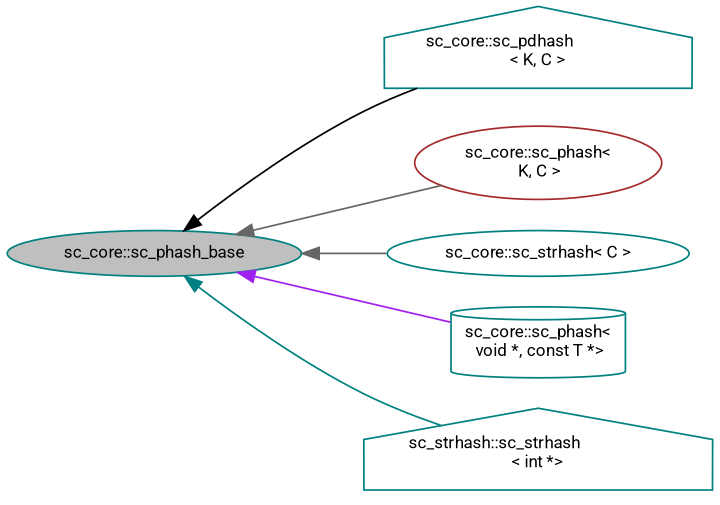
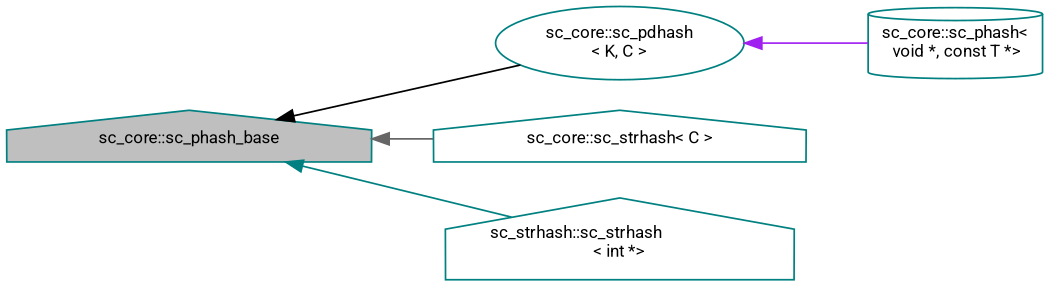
  digraph {
    fontname=Roboto
    rankdir=LR
    node [color=teal fillcolor=white fontname=Roboto fontsize=10 shape=ellipse style=filled]
    edge [color=gray40 dir=back fontname=Roboto fontsize=10 labelfontname=FreeSans labelfontsize=10 style=solid]
-   n1 [fillcolor=grey75 fontcolor=black height=0.2 label="sc_core::sc_phash_base" width=0.4]
-   n2 [height=0.2 label="sc_core::sc_pdhash\l\< K, C \>" shape=house width=0.4]
-   n3 [color=brown height=0.2 label="sc_core::sc_phash\<\l K, C \>" width=0.4]
-   n4 [height=0.2 label="sc_core::sc_strhash\< C \>" width=0.4]
+   n1 [fillcolor=grey75 fontcolor=black height=0.2 label="sc_core::sc_phash_base" shape=house width=0.4]
+   n2 [height=0.2 label="sc_core::sc_pdhash\l\< K, C \>" width=0.4]
+   n4 [height=0.2 label="sc_core::sc_strhash\< C \>" shape=house width=0.4]
    n5 [height=0.2 label="sc_core::sc_phash\<\l void *, const T *\>" shape=cylinder width=0.4]
    n6 [height=0.2 label="sc_strhash::sc_strhash\l\< int *\>" shape=house width=0.4]
    n1 -> n2 [color=black]
-   n1 -> n3
    n1 -> n4
-   n1 -> n5 [color=purple]
+   n2 -> n5 [color=purple]
    n1 -> n6 [color=teal]
  }
